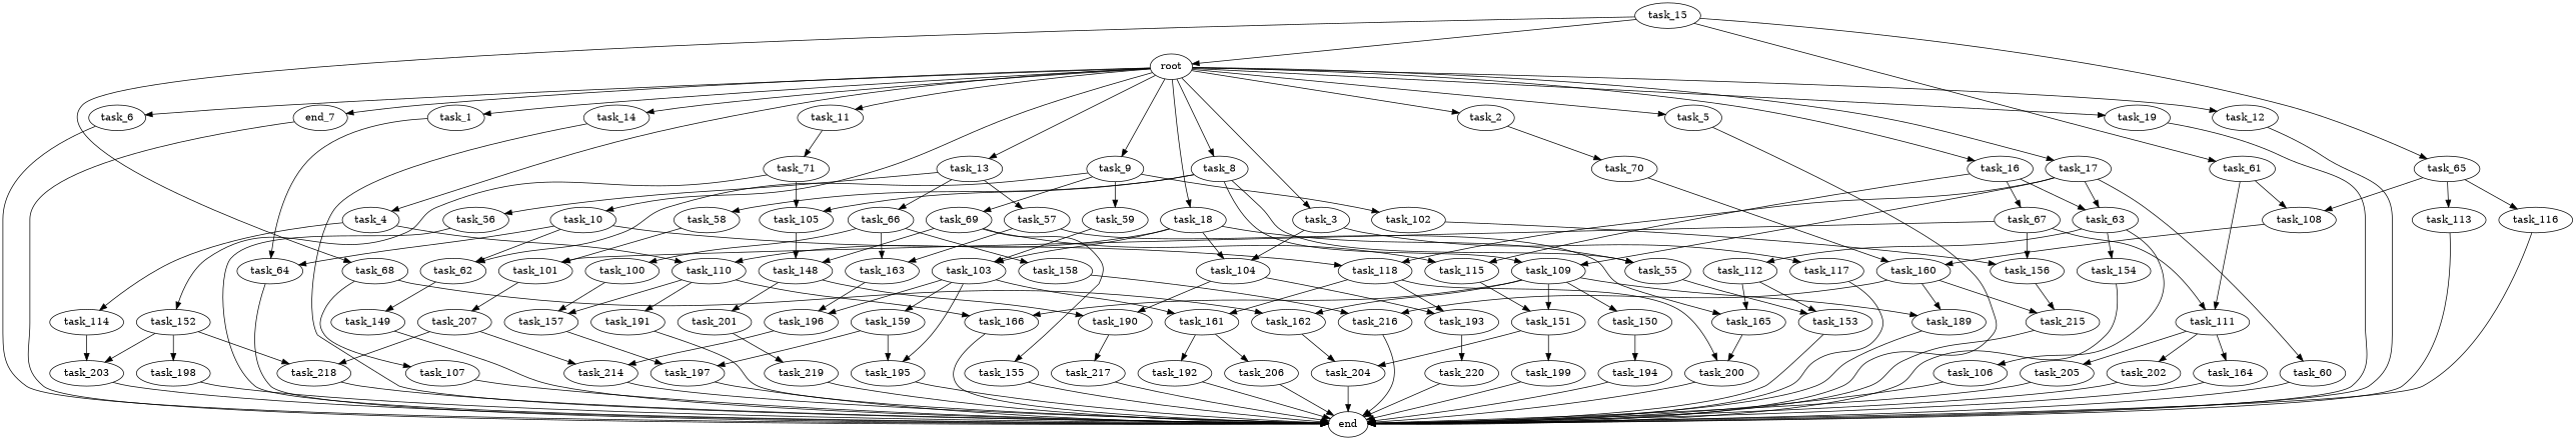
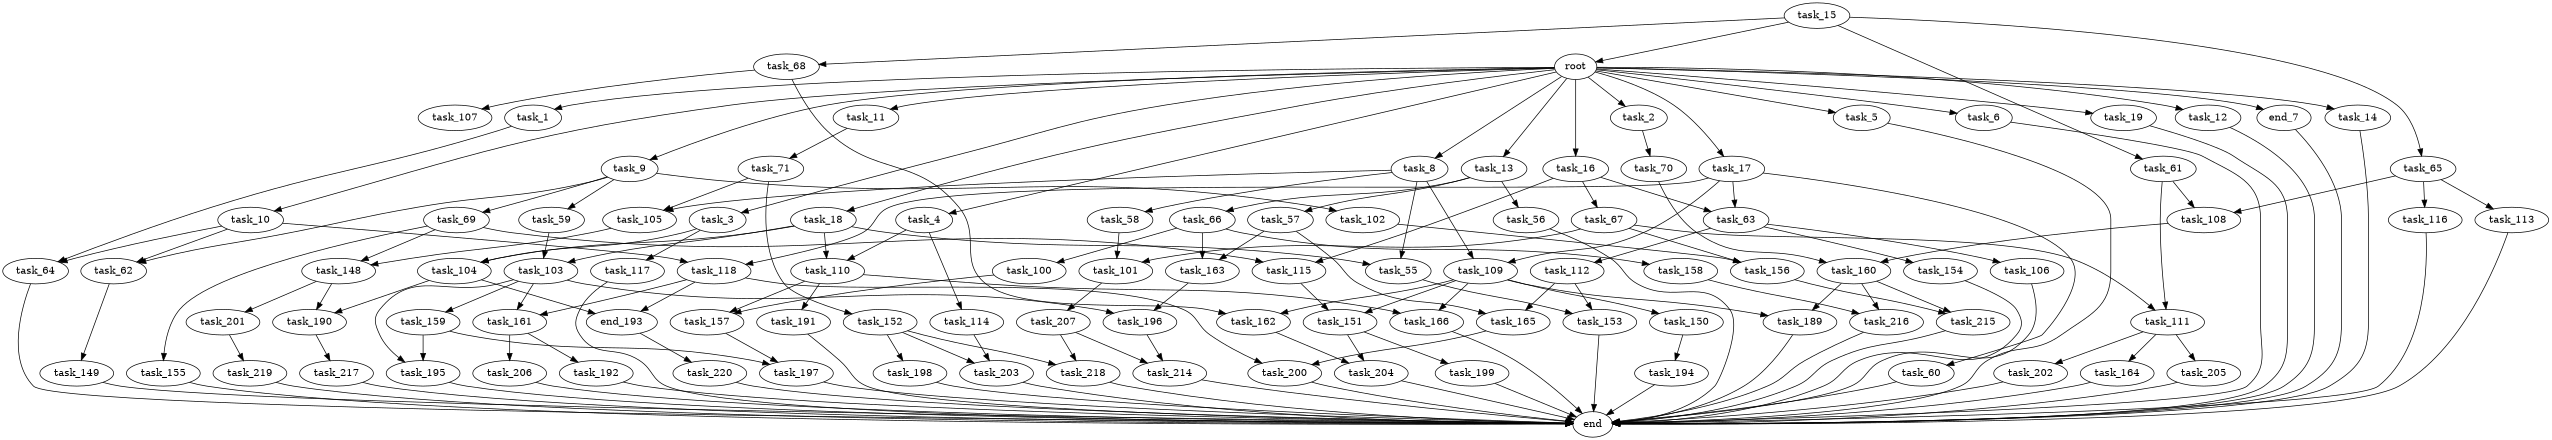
  digraph {
    task_207
    task_218
    task_214
    end
    task_149
    task_192
    task_16
    task_115
    task_63
    task_67
    task_151
    task_106
    task_112
    task_154
    task_156
    task_101
    task_111
    task_57
    task_163
    task_165
    task_196
    task_200
    task_55
    task_153
    task_204
    task_199
    task_158
    task_216
    task_19
    task_12
    task_190
    task_217
    task_150
    task_194
    task_13
    task_66
    task_56
    task_100
    task_102
    task_215
    task_11
    task_71
    task_105
    task_152
    task_113
    task_68
    task_162
    task_107
    task_58
    task_117
    task_206
    task_62
    task_219
    task_8
    task_109
    task_148
    task_189
    task_166
    task_1
    task_64
    task_108
    task_160
    task_6
    root
    n65 [label=end_7]
    task_2
    task_4
    task_10
    task_14
    task_18
    task_3
    task_9
    task_5
    task_17
    task_70
    task_110
    task_114
    task_118
    task_104
    task_103
    task_15
    task_65
    task_61
    task_59
    task_69
    task_60
    task_202
-   task_193
+   task_193 [label=end_193]
    task_220
    task_201
    task_159
    task_195
    task_197
    task_198
    task_203
    task_157
    task_155
    task_191
    task_161
    task_116
    task_164
    task_205
    task_207 -> task_218
    task_207 -> task_214
    task_218 -> end
    task_214 -> end
    task_149 -> end
    task_192 -> end
    task_16 -> task_115
    task_16 -> task_63
    task_16 -> task_67
    task_115 -> task_151
    task_63 -> task_106
    task_63 -> task_112
    task_63 -> task_154
    task_67 -> task_156
    task_67 -> task_101
    task_67 -> task_111
    task_151 -> task_204
    task_151 -> task_199
    task_106 -> end
    task_112 -> task_165
    task_112 -> task_153
    task_154 -> end
    task_156 -> task_215
    task_101 -> task_207
    task_111 -> task_202
    task_111 -> task_164
    task_111 -> task_205
    task_57 -> task_163
    task_57 -> task_165
    task_163 -> task_196
    task_165 -> task_200
    task_196 -> task_214
    task_200 -> end
    task_55 -> task_153
    task_153 -> end
    task_204 -> end
    task_199 -> end
    task_158 -> task_216
    task_216 -> end
    task_19 -> end
    task_12 -> end
    task_190 -> task_217
    task_217 -> end
    task_150 -> task_194
    task_194 -> end
    task_13 -> task_57
    task_13 -> task_66
    task_13 -> task_56
    task_66 -> task_163
    task_66 -> task_158
    task_66 -> task_100
    task_56 -> end
    task_100 -> task_157
    task_102 -> task_156
    task_215 -> end
    task_11 -> task_71
    task_71 -> task_105
    task_71 -> task_152
    task_105 -> task_148
    task_152 -> task_218
    task_152 -> task_198
    task_152 -> task_203
    task_113 -> end
    task_68 -> task_162
    task_68 -> task_107
    task_162 -> task_204
-   task_107 -> end
    task_58 -> task_101
    task_117 -> end
    task_206 -> end
    task_62 -> task_149
    task_219 -> end
    task_8 -> task_55
    task_8 -> task_105
    task_8 -> task_58
    task_8 -> task_109
    task_109 -> task_151
    task_109 -> task_150
    task_109 -> task_162
    task_109 -> task_189
    task_109 -> task_166
    task_148 -> task_190
    task_148 -> task_201
    task_189 -> end
    task_166 -> end
    task_1 -> task_64
    task_64 -> end
    task_108 -> task_160
    task_160 -> task_216
    task_160 -> task_215
    task_160 -> task_189
    task_6 -> end
    root -> task_16
    root -> task_19
    root -> task_12
    root -> task_13
    root -> task_11
    root -> task_8
    root -> task_1
    root -> task_6
    root -> n65
    root -> task_2
    root -> task_4
    root -> task_10
    root -> task_14
    root -> task_18
    root -> task_3
    root -> task_9
    root -> task_5
    root -> task_17
    n65 -> end
    task_2 -> task_70
    task_4 -> task_110
    task_4 -> task_114
    task_10 -> task_62
    task_10 -> task_64
    task_10 -> task_118
    task_14 -> end
    task_18 -> task_55
    task_18 -> task_110
    task_18 -> task_104
    task_18 -> task_103
    task_3 -> task_117
    task_3 -> task_104
    task_9 -> task_102
    task_9 -> task_62
    task_9 -> task_59
    task_9 -> task_69
    task_5 -> end
    task_17 -> task_63
    task_17 -> task_109
    task_17 -> task_118
    task_17 -> task_60
    task_70 -> task_160
    task_110 -> task_166
    task_110 -> task_157
    task_110 -> task_191
    task_114 -> task_203
    task_118 -> task_200
    task_118 -> task_193
    task_118 -> task_161
    task_104 -> task_190
    task_104 -> task_193
    task_103 -> task_196
    task_103 -> task_159
    task_103 -> task_195
    task_103 -> task_161
    task_15 -> task_68
    task_15 -> root
    task_15 -> task_65
    task_15 -> task_61
    task_65 -> task_113
    task_65 -> task_108
    task_65 -> task_116
    task_61 -> task_111
    task_61 -> task_108
    task_59 -> task_103
    task_69 -> task_115
    task_69 -> task_148
    task_69 -> task_155
    task_60 -> end
    task_202 -> end
    task_193 -> task_220
    task_220 -> end
    task_201 -> task_219
    task_159 -> task_195
    task_159 -> task_197
    task_195 -> end
    task_197 -> end
    task_198 -> end
    task_203 -> end
    task_157 -> task_197
    task_155 -> end
    task_191 -> end
    task_161 -> task_192
    task_161 -> task_206
    task_116 -> end
    task_164 -> end
    task_205 -> end
  }
